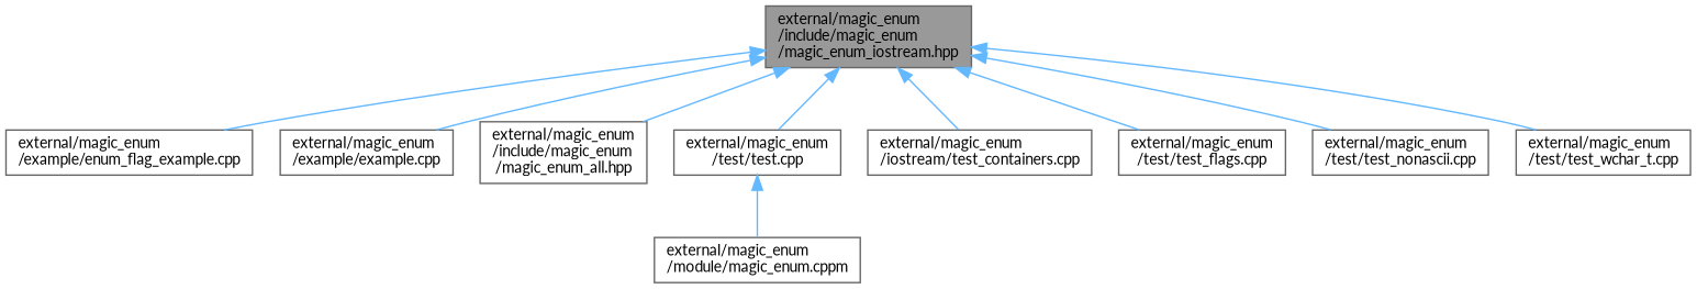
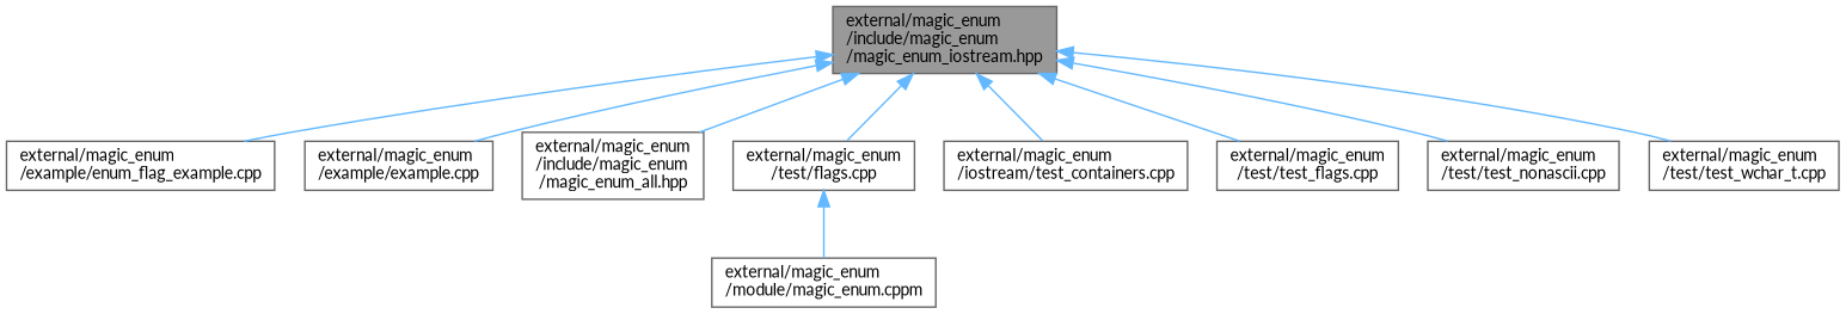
  digraph {
    fontname=Lato
    node [color=grey40 fillcolor=white fontname=Lato fontsize=10 shape=box style=filled]
    edge [color=steelblue1 dir=back fontname=Lato fontsize=10 labelfontname=Helvetica labelfontsize=10 style=solid]
    n1 [color=gray40 fillcolor=grey60 fontcolor=black height=0.2 label="external/magic_enum\l/include/magic_enum\l/magic_enum_iostream.hpp" width=0.4]
    n2 [height=0.2 label="external/magic_enum\l/example/enum_flag_example.cpp" width=0.4]
    n3 [height=0.2 label="external/magic_enum\l/example/example.cpp" width=0.4]
    n4 [height=0.2 label="external/magic_enum\l/include/magic_enum\l/magic_enum_all.hpp" width=0.4]
-   n5 [height=0.2 label="external/magic_enum\l/test/test.cpp" width=0.4]
+   n5 [height=0.2 label="external/magic_enum\l/test/flags.cpp" width=0.4]
    n6 [height=0.2 label="external/magic_enum\l/iostream/test_containers.cpp" width=0.4]
    n7 [height=0.2 label="external/magic_enum\l/test/test_flags.cpp" width=0.4]
    n8 [height=0.2 label="external/magic_enum\l/test/test_nonascii.cpp" width=0.4]
    n9 [height=0.2 label="external/magic_enum\l/test/test_wchar_t.cpp" width=0.4]
    n10 [height=0.2 label="external/magic_enum\l/module/magic_enum.cppm" width=0.4]
    n1 -> n2
    n1 -> n3
    n1 -> n4
    n1 -> n5
    n1 -> n6
    n1 -> n7
    n1 -> n8
    n1 -> n9
    n5 -> n10
  }
